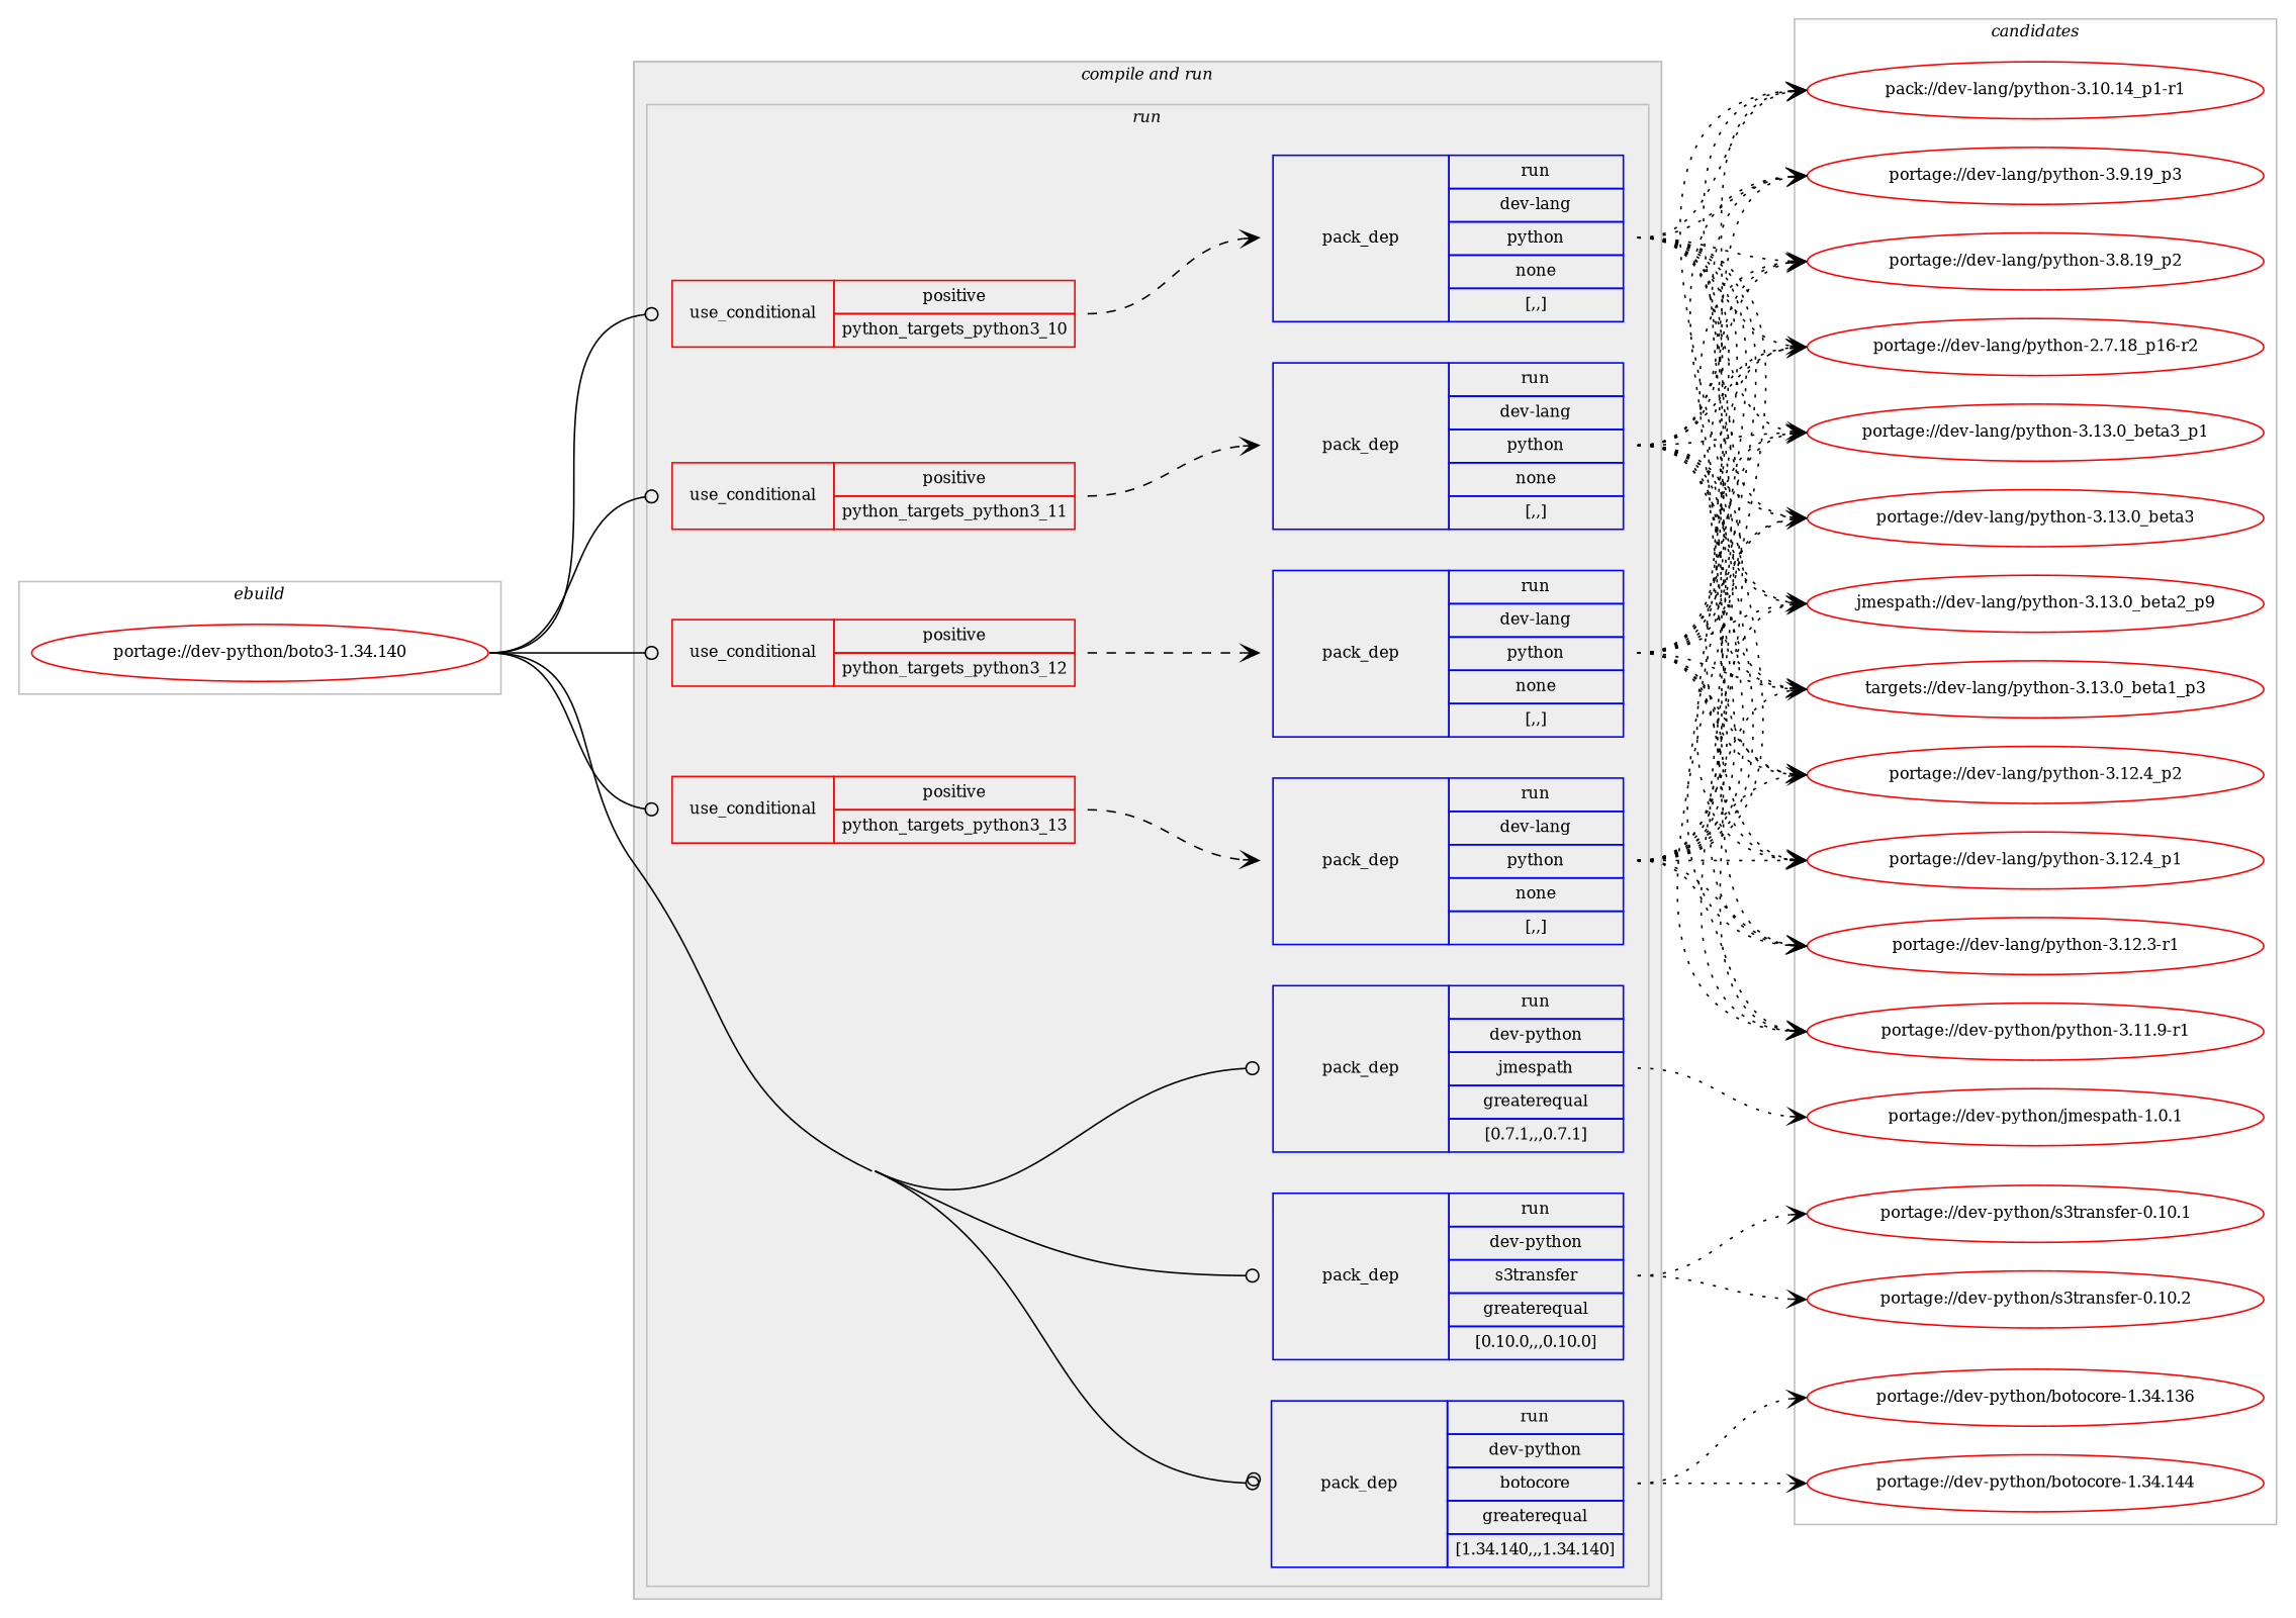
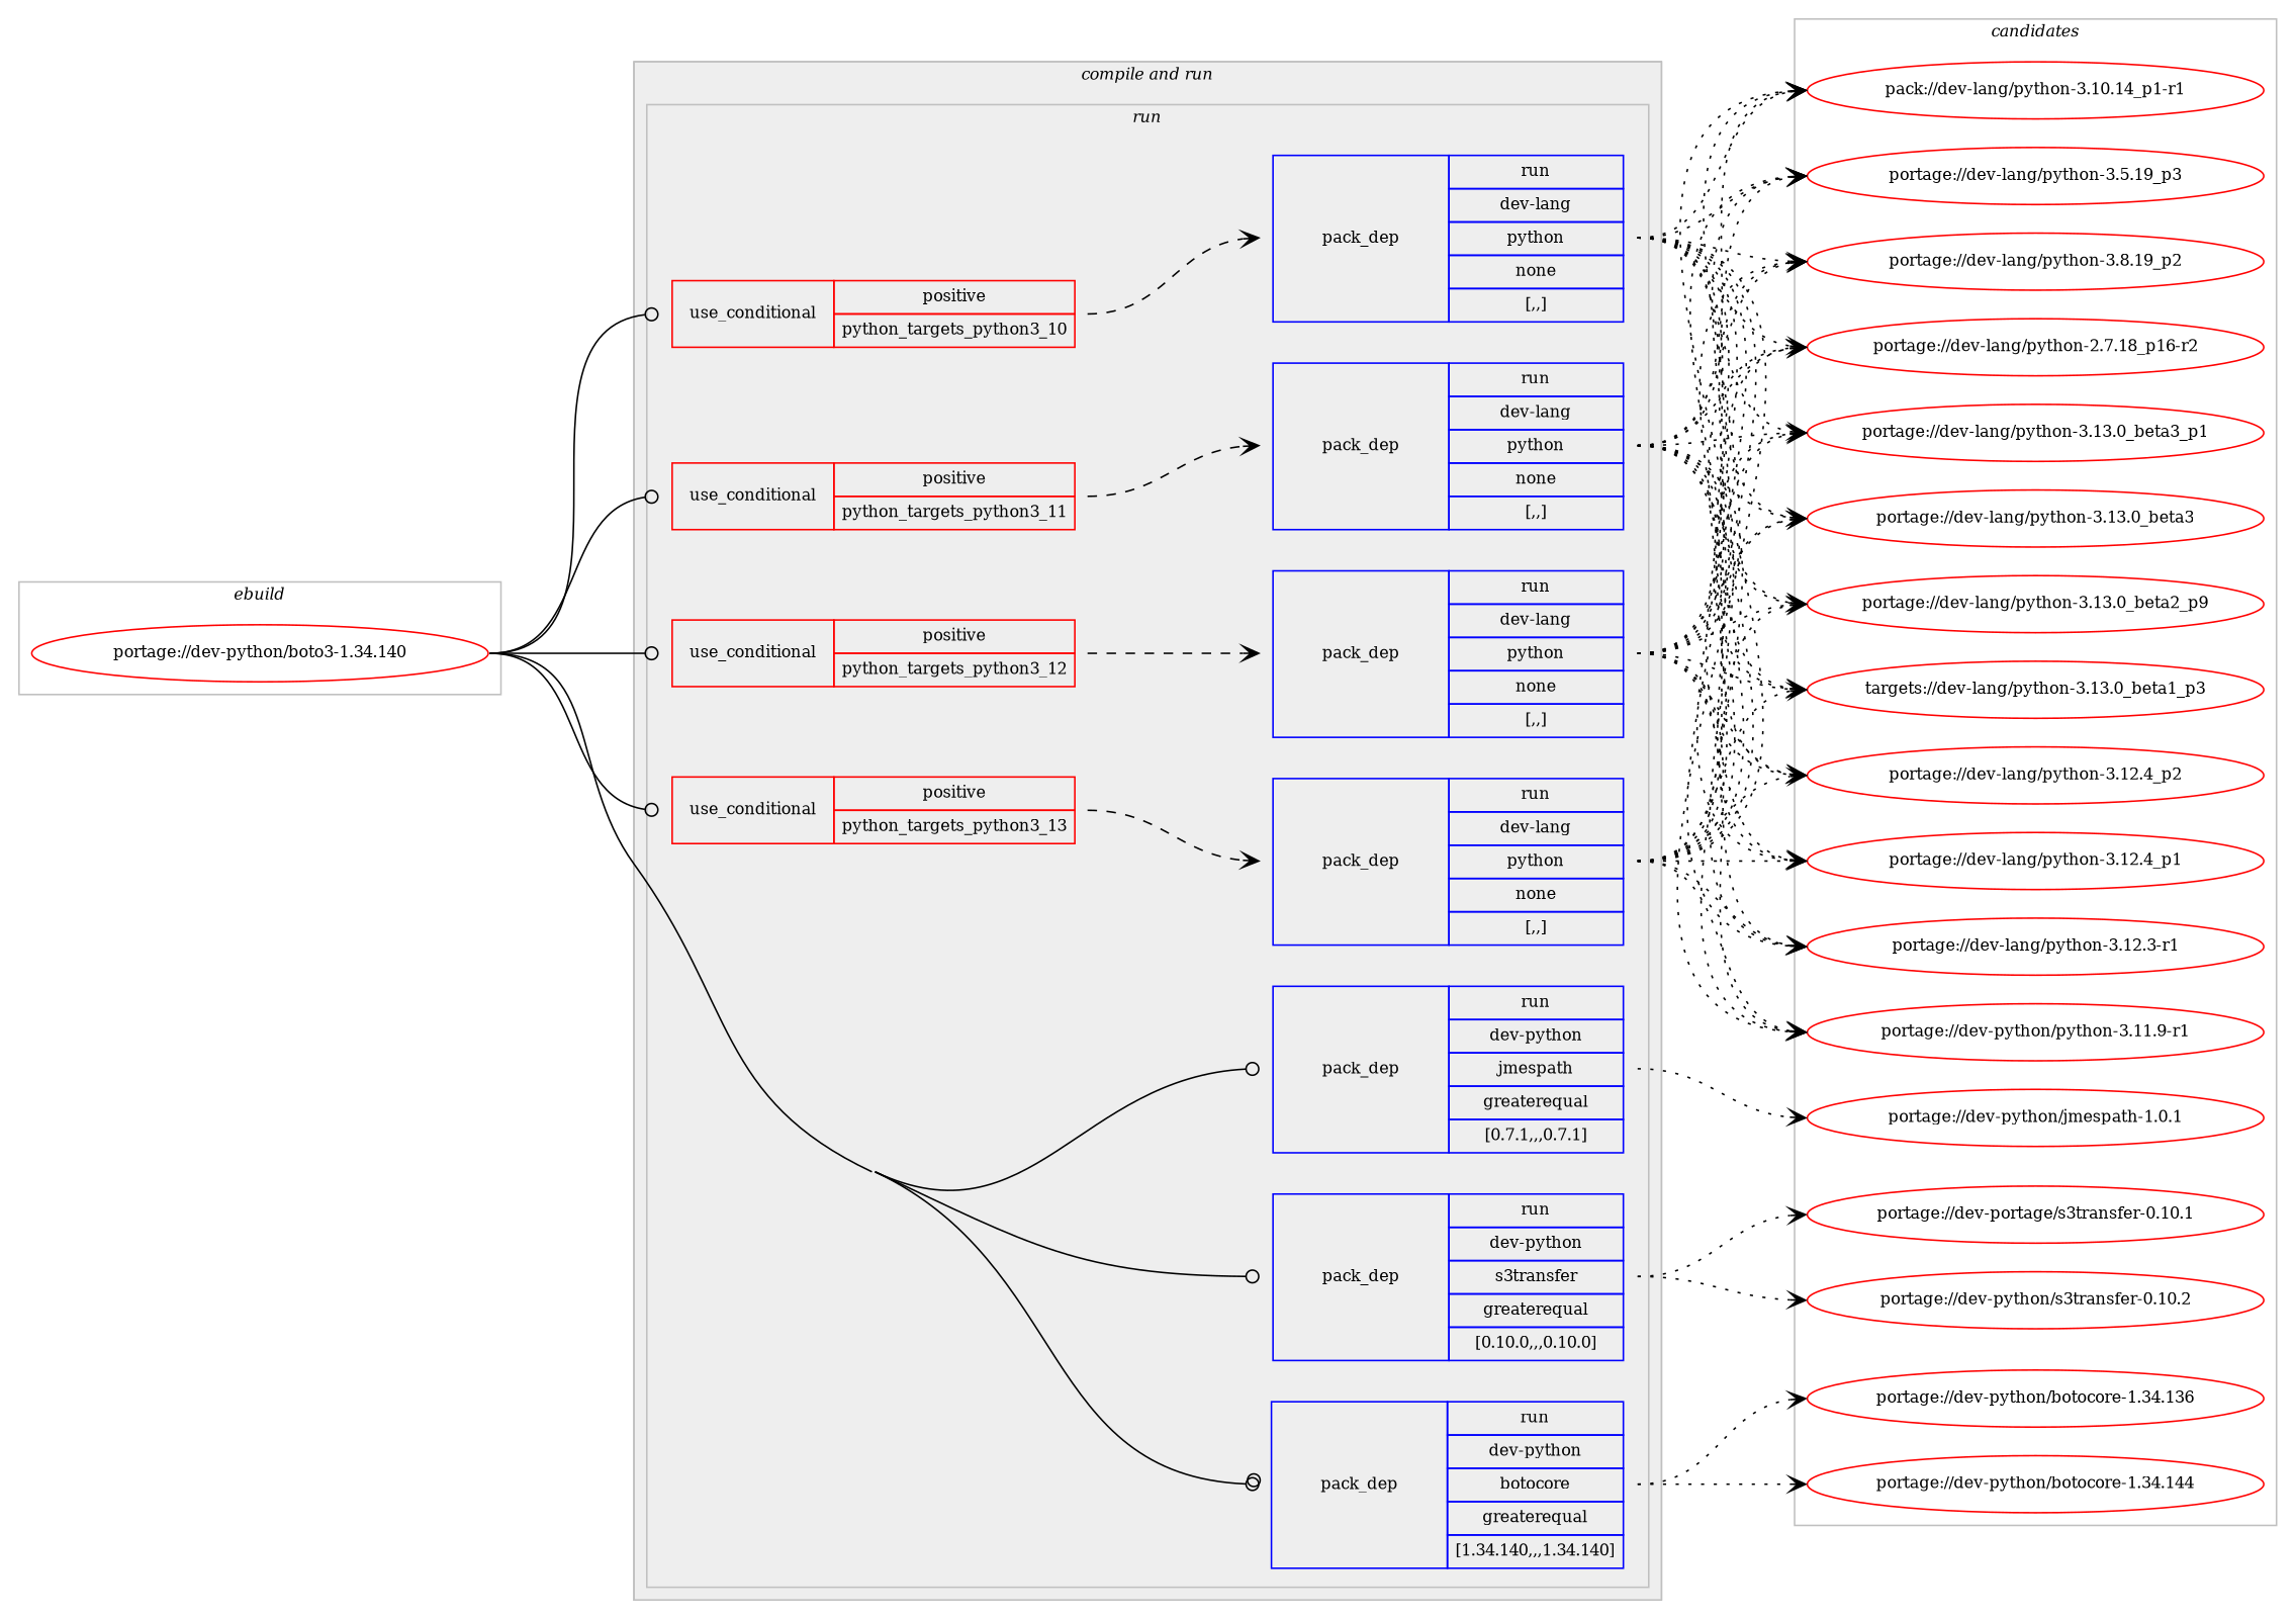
  digraph {
    compound=true
    concentrate=true
    fontname="DejaVu Serif"
    fontsize=10
    newrank=true
    rankdir=LR
    ranksep=1.5
    node [color=red fontname="DejaVu Serif" fontsize=10]
    edge [arrowhead=vee fontname="DejaVu Serif" headport=w style=dotted tailport=e weight=100]
    n1 [label="portage://dev-python/boto3-1.34.140" width=4]
    n2 [color=blue label=<<TABLE BORDER="0" CELLBORDER="1" CELLSPACING="0" CELLPADDING="4" WIDTH="220"><TR><TD ROWSPAN="6" CELLPADDING="30">pack_dep</TD></TR><TR><TD WIDTH="110">run</TD></TR><TR><TD>dev-lang</TD></TR><TR><TD>python</TD></TR><TR><TD>none</TD></TR><TR><TD>[,,]</TD></TR></TABLE>> shape=none]
    n3 [label=<<TABLE BORDER="0" CELLBORDER="1" CELLSPACING="0" CELLPADDING="4"><TR><TD ROWSPAN="3" CELLPADDING="10">use_conditional</TD></TR><TR><TD>positive</TD></TR><TR><TD>python_targets_python3_10</TD></TR></TABLE>> shape=none]
    n4 [color=blue label=<<TABLE BORDER="0" CELLBORDER="1" CELLSPACING="0" CELLPADDING="4" WIDTH="220"><TR><TD ROWSPAN="6" CELLPADDING="30">pack_dep</TD></TR><TR><TD WIDTH="110">run</TD></TR><TR><TD>dev-lang</TD></TR><TR><TD>python</TD></TR><TR><TD>none</TD></TR><TR><TD>[,,]</TD></TR></TABLE>> shape=none]
    n5 [label=<<TABLE BORDER="0" CELLBORDER="1" CELLSPACING="0" CELLPADDING="4"><TR><TD ROWSPAN="3" CELLPADDING="10">use_conditional</TD></TR><TR><TD>positive</TD></TR><TR><TD>python_targets_python3_11</TD></TR></TABLE>> shape=none]
    n6 [color=blue label=<<TABLE BORDER="0" CELLBORDER="1" CELLSPACING="0" CELLPADDING="4" WIDTH="220"><TR><TD ROWSPAN="6" CELLPADDING="30">pack_dep</TD></TR><TR><TD WIDTH="110">run</TD></TR><TR><TD>dev-lang</TD></TR><TR><TD>python</TD></TR><TR><TD>none</TD></TR><TR><TD>[,,]</TD></TR></TABLE>> shape=none]
    n7 [label=<<TABLE BORDER="0" CELLBORDER="1" CELLSPACING="0" CELLPADDING="4"><TR><TD ROWSPAN="3" CELLPADDING="10">use_conditional</TD></TR><TR><TD>positive</TD></TR><TR><TD>python_targets_python3_12</TD></TR></TABLE>> shape=none]
    n8 [color=blue label=<<TABLE BORDER="0" CELLBORDER="1" CELLSPACING="0" CELLPADDING="4" WIDTH="220"><TR><TD ROWSPAN="6" CELLPADDING="30">pack_dep</TD></TR><TR><TD WIDTH="110">run</TD></TR><TR><TD>dev-lang</TD></TR><TR><TD>python</TD></TR><TR><TD>none</TD></TR><TR><TD>[,,]</TD></TR></TABLE>> shape=none]
    n9 [label=<<TABLE BORDER="0" CELLBORDER="1" CELLSPACING="0" CELLPADDING="4"><TR><TD ROWSPAN="3" CELLPADDING="10">use_conditional</TD></TR><TR><TD>positive</TD></TR><TR><TD>python_targets_python3_13</TD></TR></TABLE>> shape=none]
    n10 [color=blue label=<<TABLE BORDER="0" CELLBORDER="1" CELLSPACING="0" CELLPADDING="4" WIDTH="220"><TR><TD ROWSPAN="6" CELLPADDING="30">pack_dep</TD></TR><TR><TD WIDTH="110">run</TD></TR><TR><TD>dev-python</TD></TR><TR><TD>botocore</TD></TR><TR><TD>greaterequal</TD></TR><TR><TD>[1.34.140,,,1.34.140]</TD></TR></TABLE>> shape=none]
    n11 [color=blue label=<<TABLE BORDER="0" CELLBORDER="1" CELLSPACING="0" CELLPADDING="4" WIDTH="220"><TR><TD ROWSPAN="6" CELLPADDING="30">pack_dep</TD></TR><TR><TD WIDTH="110">run</TD></TR><TR><TD>dev-python</TD></TR><TR><TD>jmespath</TD></TR><TR><TD>greaterequal</TD></TR><TR><TD>[0.7.1,,,0.7.1]</TD></TR></TABLE>> shape=none]
    n12 [color=blue label=<<TABLE BORDER="0" CELLBORDER="1" CELLSPACING="0" CELLPADDING="4" WIDTH="220"><TR><TD ROWSPAN="6" CELLPADDING="30">pack_dep</TD></TR><TR><TD WIDTH="110">run</TD></TR><TR><TD>dev-python</TD></TR><TR><TD>s3transfer</TD></TR><TR><TD>greaterequal</TD></TR><TR><TD>[0.10.0,,,0.10.0]</TD></TR></TABLE>> shape=none]
    n13 [label="portage://dev-lang/python-3.13.0_beta3_p1" width=4]
    n14 [label="portage://dev-lang/python-3.13.0_beta3" width=4]
-   n15 [label="jmespath://dev-lang/python-3.13.0_beta2_p9" width=4]
+   n15 [label="portage://dev-lang/python-3.13.0_beta2_p9" width=4]
    n16 [label="targets://dev-lang/python-3.13.0_beta1_p3" width=4]
    n17 [label="portage://dev-lang/python-3.12.4_p2" width=4]
    n18 [label="portage://dev-lang/python-3.12.4_p1" width=4]
    n19 [label="portage://dev-lang/python-3.12.3-r1" width=4]
    n20 [label="portage://dev-python/python-3.11.9-r1" width=4]
    n21 [label="pack://dev-lang/python-3.10.14_p1-r1" width=4]
-   n22 [label="portage://dev-lang/python-3.9.19_p3" width=4]
+   n22 [label="portage://dev-lang/python-3.5.19_p3" width=4]
    n23 [label="portage://dev-lang/python-3.8.19_p2" width=4]
    n24 [label="portage://dev-lang/python-2.7.18_p16-r2" width=4]
    n25 [label="portage://dev-python/botocore-1.34.144" width=4]
    n26 [label="portage://dev-python/botocore-1.34.136" width=4]
    n27 [label="portage://dev-python/jmespath-1.0.1" width=4]
    n28 [label="portage://dev-python/s3transfer-0.10.2" width=4]
-   n29 [label="portage://dev-python/s3transfer-0.10.1" width=4]
+   n29 [label="portage://dev-portage/s3transfer-0.10.1" width=4]
    subgraph cluster_1 {
      color=gray
      label=<<i>ebuild</i>>
      rank=same
      n1
    }
    subgraph cluster_2 {
      color=gray
      label=<<i>dependencies</i>>
      subgraph cluster_3 {
        color=gray
        fillcolor="#eeeeee"
        label=<<i>compile</i>>
        style=filled
      }
      subgraph cluster_4 {
        color=gray
        fillcolor="#eeeeee"
        label=<<i>compile and run</i>>
        style=filled
      }
      subgraph cluster_5 {
        color=gray
        fillcolor="#eeeeee"
        label=<<i>run</i>>
        style=filled
        subgraph sub_6 {
          color=gray
          fillcolor="#eeeeee"
          label=<<i>run</i>>
          style=filled
          n3
          subgraph sub_7 {
            color=gray
            fillcolor="#eeeeee"
            label=<<i>run</i>>
            style=filled
            n2
          }
        }
        subgraph sub_8 {
          color=gray
          fillcolor="#eeeeee"
          label=<<i>run</i>>
          style=filled
          n5
          subgraph sub_9 {
            color=gray
            fillcolor="#eeeeee"
            label=<<i>run</i>>
            style=filled
            n4
          }
        }
        subgraph sub_10 {
          color=gray
          fillcolor="#eeeeee"
          label=<<i>run</i>>
          style=filled
          n7
          subgraph sub_11 {
            color=gray
            fillcolor="#eeeeee"
            label=<<i>run</i>>
            style=filled
            n6
          }
        }
        subgraph sub_12 {
          color=gray
          fillcolor="#eeeeee"
          label=<<i>run</i>>
          style=filled
          n9
          subgraph sub_13 {
            color=gray
            fillcolor="#eeeeee"
            label=<<i>run</i>>
            style=filled
            n8
          }
        }
        subgraph sub_14 {
          color=gray
          fillcolor="#eeeeee"
          label=<<i>run</i>>
          style=filled
          n10
        }
        subgraph sub_15 {
          color=gray
          fillcolor="#eeeeee"
          label=<<i>run</i>>
          style=filled
          n11
        }
        subgraph sub_16 {
          color=gray
          fillcolor="#eeeeee"
          label=<<i>run</i>>
          style=filled
          n12
        }
      }
    }
    subgraph cluster_17 {
      color=gray
      label=<<i>candidates</i>>
      rank=same
      subgraph sub_18 {
        color=black
        label=<<i>candidates</i>>
        nodesep=1
        rank=same
        n13
        n14
        n15
        n16
        n17
        n18
        n19
        n20
        n21
        n22
        n23
        n24
      }
      subgraph sub_19 {
        color=black
        label=<<i>candidates</i>>
        nodesep=1
        rank=same
        n13
        n14
        n15
        n16
        n17
        n18
        n19
        n20
        n21
        n22
        n23
        n24
      }
      subgraph sub_20 {
        color=black
        label=<<i>candidates</i>>
        nodesep=1
        rank=same
        n13
        n14
        n15
        n16
        n17
        n18
        n19
        n20
        n21
        n22
        n23
        n24
      }
      subgraph sub_21 {
        color=black
        label=<<i>candidates</i>>
        nodesep=1
        rank=same
        n13
        n14
        n15
        n16
        n17
        n18
        n19
        n20
        n21
        n22
        n23
        n24
      }
      subgraph sub_22 {
        color=black
        label=<<i>candidates</i>>
        nodesep=1
        rank=same
        n25
        n26
      }
      subgraph sub_23 {
        color=black
        label=<<i>candidates</i>>
        nodesep=1
        rank=same
        n27
      }
      subgraph sub_24 {
        color=black
        label=<<i>candidates</i>>
        nodesep=1
        rank=same
        n28
        n29
      }
    }
    n1 -> n3 [arrowhead=odot style=solid weight=20]
    n1 -> n5 [arrowhead=odot style=solid weight=20]
    n1 -> n7 [arrowhead=odot style=solid weight=20]
    n1 -> n9 [arrowhead=odot style=solid weight=20]
    n1 -> n10 [arrowhead=odot style=solid weight=20]
    n1 -> n11 [arrowhead=odot style=solid weight=20]
    n1 -> n12 [arrowhead=odot style=solid weight=20]
    n2 -> n13
    n2 -> n14
    n2 -> n15
    n2 -> n16
    n2 -> n17
    n2 -> n18
    n2 -> n19
    n2 -> n20
    n2 -> n21
    n2 -> n22
    n2 -> n23
    n2 -> n24
    n3 -> n2 [style=dashed weight=20]
    n4 -> n13
    n4 -> n14
    n4 -> n15
    n4 -> n16
    n4 -> n17
    n4 -> n18
    n4 -> n19
    n4 -> n20
    n4 -> n21
    n4 -> n22
    n4 -> n23
    n4 -> n24
    n5 -> n4 [style=dashed weight=20]
    n6 -> n13
    n6 -> n14
    n6 -> n15
    n6 -> n16
    n6 -> n17
    n6 -> n18
    n6 -> n19
    n6 -> n20
    n6 -> n21
    n6 -> n22
    n6 -> n23
    n6 -> n24
    n7 -> n6 [style=dashed weight=20]
    n8 -> n13
    n8 -> n14
    n8 -> n15
    n8 -> n16
    n8 -> n17
    n8 -> n18
    n8 -> n19
    n8 -> n20
    n8 -> n21
    n8 -> n22
    n8 -> n23
    n8 -> n24
    n9 -> n8 [style=dashed weight=20]
    n10 -> n25
    n10 -> n26
    n11 -> n27
    n12 -> n28
    n12 -> n29
  }
